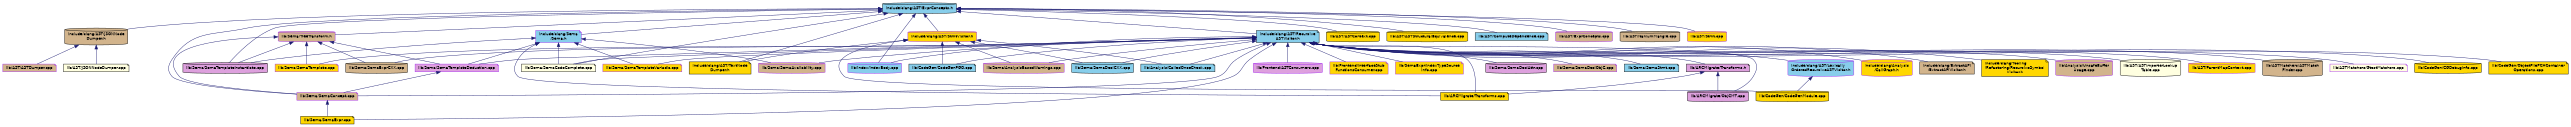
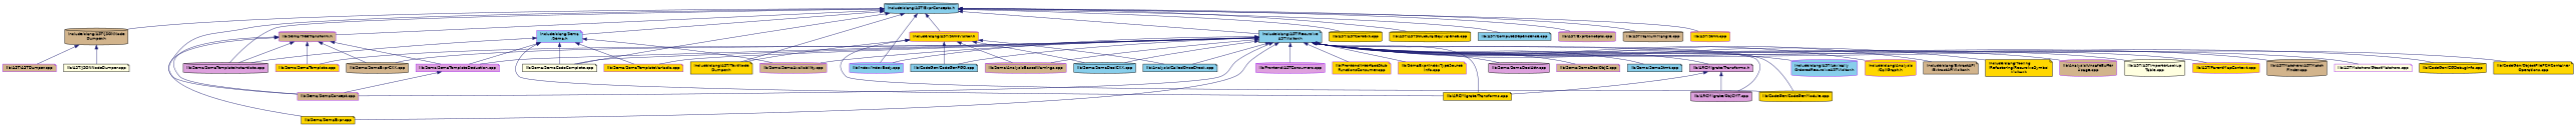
  digraph {
    node [color=black fillcolor=gold fontname=Helvetica fontsize=10 shape=cylinder style=filled]
    edge [color=midnightblue dir=back fontname=Helvetica fontsize=10 labelfontname=Helvetica labelfontsize=10 style=solid]
    n1 [fillcolor=skyblue fontcolor=black height=0.2 label="include/clang/AST/ExprConcepts.h" width=0.4]
    n2 [fillcolor=tan height=0.2 label="include/clang/AST/JSONNode\lDumper.h" width=0.4]
    n3 [fillcolor=skyblue height=0.2 label="include/clang/AST/Recursive\lASTVisitor.h" shape=note width=0.4]
    n4 [color=purple fillcolor=skyblue height=0.2 label="lib/Index/IndexBody.cpp" width=0.4]
    n5 [fillcolor=lightyellow height=0.2 label="lib/Sema/SemaCodeComplete.cpp" shape=note width=0.4]
    n6 [color=purple fillcolor=tan height=0.2 label="lib/Sema/SemaConcept.cpp" shape=note width=0.4]
    n7 [color=purple height=0.2 label="include/clang/AST/StmtVisitor.h" width=0.4]
    n8 [height=0.2 label="include/clang/AST/TextNode\lDumper.h" shape=note width=0.4]
    n9 [color=purple fillcolor=skyblue height=0.2 label="include/clang/Sema\l/Sema.h" shape=note width=0.4]
    n10 [fillcolor=plum height=0.2 label="lib/Sema/SemaTemplateInstantiate.cpp" width=0.4]
    n11 [height=0.2 label="lib/AST/ASTContext.cpp" width=0.4]
    n12 [height=0.2 label="lib/AST/ASTStructuralEquivalence.cpp" width=0.4]
    n13 [fillcolor=skyblue height=0.2 label="lib/AST/ComputeDependence.cpp" shape=note width=0.4]
    n14 [color=purple fillcolor=tan height=0.2 label="lib/AST/ExprConcepts.cpp" width=0.4]
    n15 [fillcolor=tan height=0.2 label="lib/AST/ItaniumMangle.cpp" width=0.4]
    n16 [color=purple height=0.2 label="lib/AST/Stmt.cpp" width=0.4]
    n17 [color=purple fillcolor=tan height=0.2 label="lib/Sema/TreeTransform.h" width=0.4]
    n18 [color=purple fillcolor=tan height=0.2 label="lib/AST/ASTDumper.cpp" shape=note width=0.4]
    n19 [fillcolor=lightyellow height=0.2 label="lib/AST/JSONNodeDumper.cpp" shape=note width=0.4]
    n20 [color=purple height=0.2 label="include/clang/Analysis\l/CallGraph.h" width=0.4]
    n21 [color=purple fillcolor=skyblue height=0.2 label="include/clang/AST/Lexically\lOrderedRecursiveASTVisitor.h" width=0.4]
    n22 [fillcolor=tan height=0.2 label="include/clang/ExtractAPI\l/ExtractAPIVisitor.h" shape=note width=0.4]
    n23 [height=0.2 label="include/clang/Tooling\l/Refactoring/RecursiveSymbol\lVisitor.h" shape=note width=0.4]
    n24 [fillcolor=skyblue height=0.2 label="lib/Analysis/CalledOnceCheck.cpp" shape=note width=0.4]
    n25 [color=purple fillcolor=tan height=0.2 label="lib/Analysis/UnsafeBuffer\lUsage.cpp" width=0.4]
    n26 [fillcolor=plum height=0.2 label="lib/ARCMigrate/Transforms.h" shape=note width=0.4]
    n27 [fillcolor=plum height=0.2 label="lib/ARCMigrate/ObjCMT.cpp" width=0.4]
    n28 [height=0.2 label="lib/ARCMigrate/Transforms.cpp" shape=note width=0.4]
    n29 [fillcolor=lightyellow height=0.2 label="lib/AST/ASTImporterLookup\lTable.cpp" width=0.4]
    n30 [color=purple height=0.2 label="lib/AST/ParentMapContext.cpp" width=0.4]
    n31 [fillcolor=tan height=0.2 label="lib/ASTMatchers/ASTMatch\lFinder.cpp" width=0.4]
    n32 [color=purple fillcolor=lightyellow height=0.2 label="lib/ASTMatchers/GtestMatchers.cpp" shape=note width=0.4]
    n33 [height=0.2 label="lib/CodeGen/CGDebugInfo.cpp" width=0.4]
    n34 [height=0.2 label="lib/CodeGen/CodeGenModule.cpp" width=0.4]
    n35 [fillcolor=skyblue height=0.2 label="lib/CodeGen/CodeGenPGO.cpp" shape=note width=0.4]
    n36 [height=0.2 label="lib/CodeGen/ObjectFilePCHContainer\lOperations.cpp" shape=note width=0.4]
    n37 [color=purple fillcolor=plum height=0.2 label="lib/Frontend/ASTConsumers.cpp" width=0.4]
    n38 [color=purple height=0.2 label="lib/Frontend/InterfaceStub\lFunctionsConsumer.cpp" shape=note width=0.4]
    n39 [color=purple height=0.2 label="lib/SemaExpr/IndexTypeSource\lInfo.cpp" shape=note width=0.4]
    n40 [color=purple fillcolor=tan height=0.2 label="lib/Sema/AnalysisBasedWarnings.cpp" width=0.4]
    n41 [color=purple fillcolor=tan height=0.2 label="lib/Sema/SemaAvailability.cpp" width=0.4]
    n42 [fillcolor=plum height=0.2 label="lib/Sema/SemaDeclAttr.cpp" width=0.4]
    n43 [fillcolor=skyblue height=0.2 label="lib/Sema/SemaDeclCXX.cpp" width=0.4]
    n44 [color=purple fillcolor=tan height=0.2 label="lib/Sema/SemaDeclObjC.cpp" shape=note width=0.4]
    n45 [height=0.2 label="lib/Sema/SemaExpr.cpp" shape=note width=0.4]
    n46 [fillcolor=tan height=0.2 label="lib/Sema/SemaExprCXX.cpp" width=0.4]
    n47 [fillcolor=skyblue height=0.2 label="lib/Sema/SemaStmt.cpp" shape=note width=0.4]
    n48 [color=purple height=0.2 label="lib/Sema/SemaTemplate.cpp" shape=note width=0.4]
    n49 [color=purple fillcolor=plum height=0.2 label="lib/Sema/SemaTemplateDeduction.cpp" shape=note width=0.4]
    n50 [color=purple height=0.2 label="lib/Sema/SemaTemplateVariadic.cpp" shape=note width=0.4]
    n1 -> n2
    n1 -> n3
    n1 -> n4
    n1 -> n5
    n1 -> n6
    n1 -> n7
    n1 -> n8
    n1 -> n9
    n1 -> n10
    n1 -> n11
    n1 -> n12
    n1 -> n13
    n1 -> n14
    n1 -> n15
    n1 -> n16
    n1 -> n17
    n2 -> n18
    n2 -> n19
    n3 -> n4
    n3 -> n5
    n3 -> n6
    n3 -> n20
    n3 -> n21
    n3 -> n22
    n3 -> n23
    n3 -> n24
    n3 -> n25
    n3 -> n26
    n3 -> n27
    n3 -> n28
    n3 -> n29
    n3 -> n30
    n3 -> n31
    n3 -> n32
    n3 -> n33
-   n21 -> n34
+   n3 -> n34
    n3 -> n35
    n3 -> n36
    n3 -> n37
    n3 -> n38
    n3 -> n39
    n3 -> n40
    n3 -> n41
    n3 -> n42
    n3 -> n43
    n3 -> n44
    n3 -> n45
    n3 -> n46
    n3 -> n47
    n3 -> n48
    n3 -> n49
    n3 -> n50
    n7 -> n8
    n7 -> n24
    n7 -> n34
    n7 -> n35
    n7 -> n40
    n7 -> n43
    n9 -> n5
    n9 -> n10
    n9 -> n28
    n9 -> n41
    n9 -> n49
    n9 -> n50
    n17 -> n6
    n17 -> n10
-   n6 -> n45
+   n17 -> n45
    n17 -> n46
    n17 -> n48
    n17 -> n49
    n26 -> n27
    n26 -> n28
    n49 -> n6
  }
